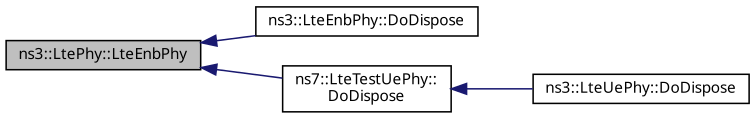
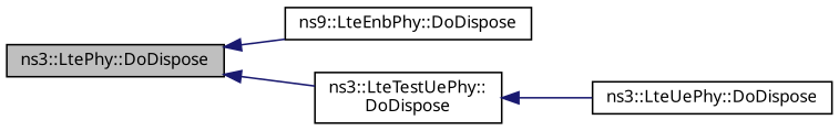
  digraph {
    fontname="Noto Sans"
    rankdir=LR
    node [color=black fillcolor=white fontname="Noto Sans" fontsize=10 shape=record style=filled]
    edge [color=midnightblue dir=back fontname="Noto Sans" fontsize=10 labelfontname=Helvetica labelfontsize=10 style=solid]
-   n1 [fillcolor=grey75 fontcolor=black height=0.2 label="ns3::LtePhy::LteEnbPhy" width=0.4]
-   n2 [height=0.2 label="ns3::LteEnbPhy::DoDispose" width=0.4]
-   n3 [height=0.2 label="ns7::LteTestUePhy::\lDoDispose" width=0.4]
+   n1 [fillcolor=grey75 fontcolor=black height=0.2 label="ns3::LtePhy::DoDispose" width=0.4]
+   n2 [height=0.2 label="ns9::LteEnbPhy::DoDispose" width=0.4]
+   n3 [height=0.2 label="ns3::LteTestUePhy::\lDoDispose" width=0.4]
    n4 [height=0.2 label="ns3::LteUePhy::DoDispose" width=0.4]
    n1 -> n2
    n1 -> n3
    n3 -> n4
  }
